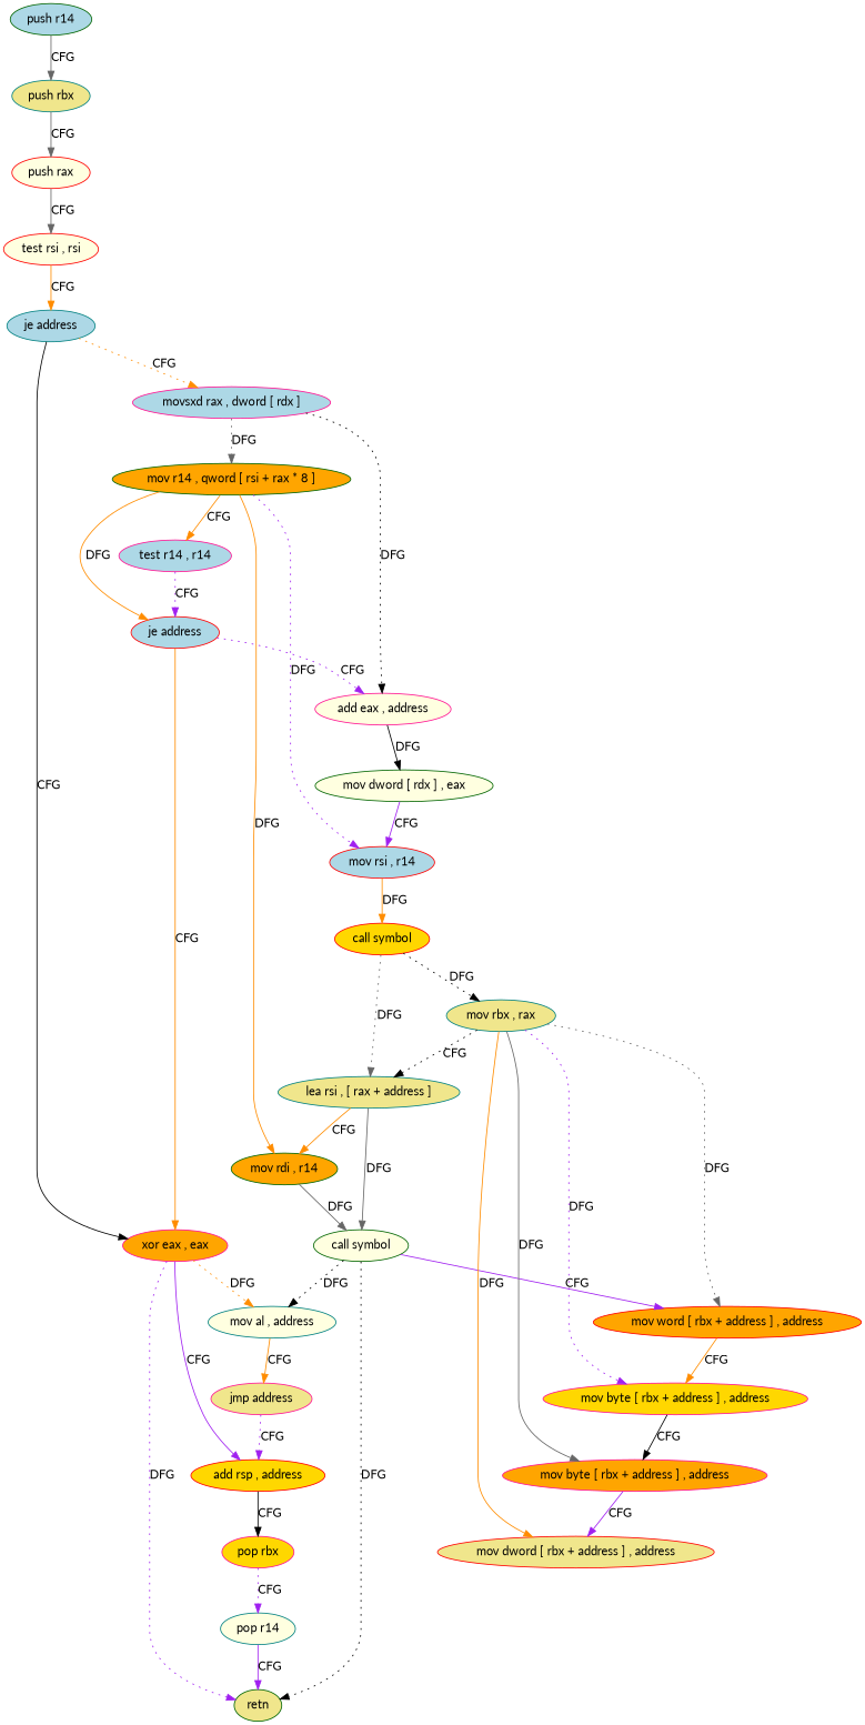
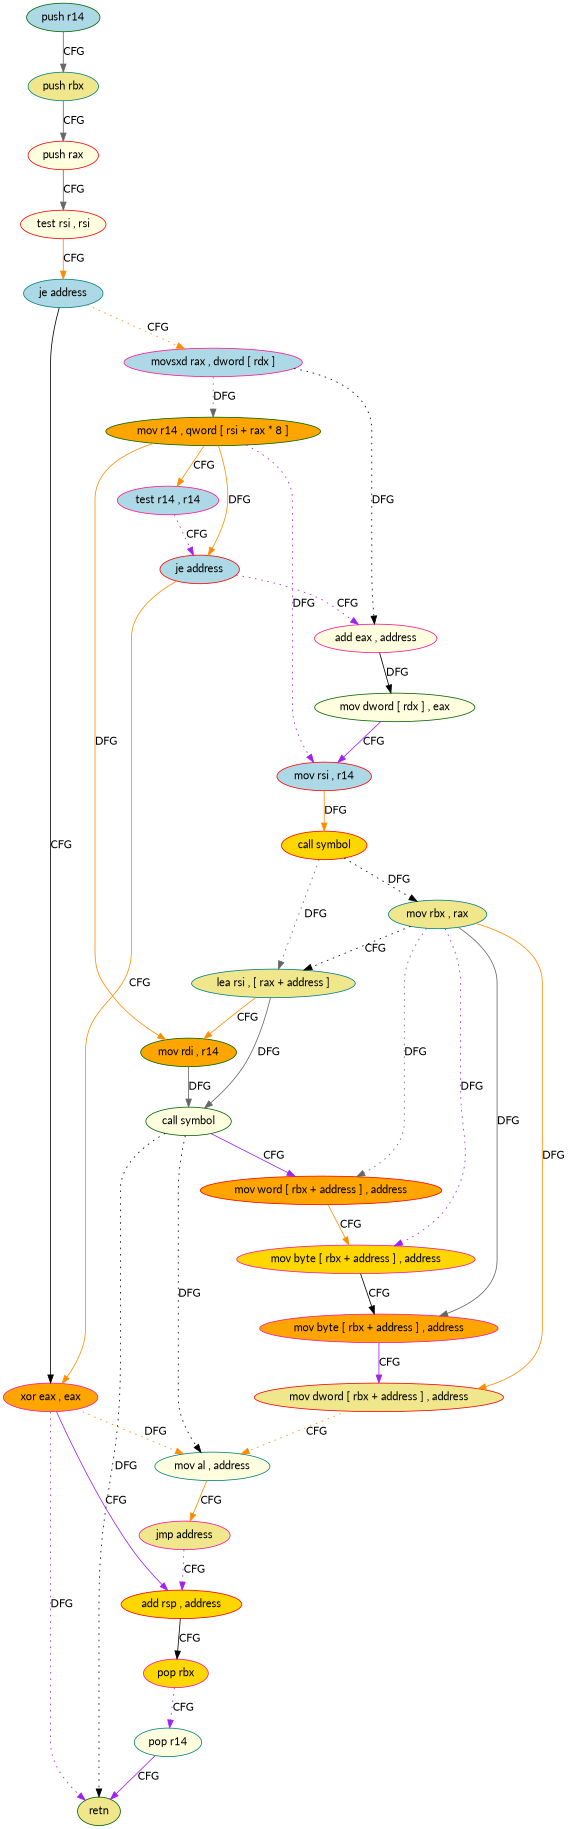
  digraph {
    fontname=Lato
    node [color=red fillcolor=lightyellow fontname=Lato style=filled]
    edge [color=darkorange fontname=Lato style=solid]
    n1 [color=darkgreen fillcolor=lightblue label="push r14"]
    n2 [color=teal fillcolor=khaki label="push rbx"]
    n3 [label="push rax"]
    n4 [label="test rsi , rsi"]
    n5 [color=teal fillcolor=lightblue label="je address"]
    n6 [color=deeppink fillcolor=orange label="xor eax , eax"]
    n7 [color=deeppink fillcolor=lightblue label="movsxd rax , dword [ rdx ]"]
    n8 [fillcolor=gold label="add rsp , address"]
    n9 [color=teal label="mov al , address"]
    n10 [color=darkgreen fillcolor=khaki label=retn]
    n11 [color=darkgreen fillcolor=orange label="mov r14 , qword [ rsi + rax * 8 ]"]
    n12 [color=deeppink label="add eax , address"]
    n13 [color=deeppink fillcolor=gold label="pop rbx"]
    n14 [color=deeppink fillcolor=khaki label="jmp address"]
    n15 [color=deeppink fillcolor=lightblue label="test r14 , r14"]
    n16 [fillcolor=lightblue label="je address"]
    n17 [fillcolor=lightblue label="mov rsi , r14"]
    n18 [color=darkgreen fillcolor=orange label="mov rdi , r14"]
    n19 [color=darkgreen label="mov dword [ rdx ] , eax"]
    n20 [color=teal label="pop r14"]
    n21 [fillcolor=gold label="call symbol"]
    n22 [color=darkgreen label="call symbol"]
    n23 [color=teal fillcolor=khaki label="mov rbx , rax"]
    n24 [color=teal fillcolor=khaki label="lea rsi , [ rax + address ]"]
    n25 [fillcolor=orange label="mov word [ rbx + address ] , address"]
    n26 [color=deeppink fillcolor=gold label="mov byte [ rbx + address ] , address"]
    n27 [color=deeppink fillcolor=orange label="mov byte [ rbx + address ] , address"]
    n28 [fillcolor=khaki label="mov dword [ rbx + address ] , address"]
    n1 -> n2 [color=gray40 label=CFG]
    n2 -> n3 [color=gray40 label=CFG]
    n3 -> n4 [color=gray40 label=CFG]
    n4 -> n5 [label=CFG]
    n5 -> n6 [color=black label=CFG]
    n5 -> n7 [label=CFG style=dotted]
    n6 -> n8 [color=purple label=CFG]
    n6 -> n9 [label=DFG style=dotted]
    n6 -> n10 [color=purple label=DFG style=dotted]
    n7 -> n11 [color=gray40 label=DFG style=dotted]
    n7 -> n12 [color=black label=DFG style=dotted]
    n8 -> n13 [color=black label=CFG]
    n9 -> n14 [label=CFG]
    n11 -> n15 [label=CFG]
    n11 -> n16 [label=DFG]
    n11 -> n17 [color=purple label=DFG style=dotted]
    n11 -> n18 [label=DFG]
    n12 -> n19 [color=black label=DFG]
    n13 -> n20 [color=purple label=CFG style=dotted]
    n14 -> n8 [color=purple label=CFG style=dotted]
    n15 -> n16 [color=purple label=CFG style=dotted]
    n16 -> n6 [label=CFG]
    n16 -> n12 [color=purple label=CFG style=dotted]
    n17 -> n21 [label=DFG]
    n18 -> n22 [color=gray40 label=DFG]
    n19 -> n17 [color=purple label=CFG]
    n20 -> n10 [color=purple label=CFG]
    n21 -> n23 [color=black label=DFG style=dotted]
    n21 -> n24 [color=gray40 label=DFG style=dotted]
    n22 -> n9 [color=black label=DFG style=dotted]
    n22 -> n10 [color=black label=DFG style=dotted]
    n22 -> n25 [color=purple label=CFG]
    n23 -> n24 [color=black label=CFG style=dotted]
    n23 -> n25 [color=gray40 label=DFG style=dotted]
    n23 -> n26 [color=purple label=DFG style=dotted]
    n23 -> n27 [color=gray40 label=DFG]
    n23 -> n28 [label=DFG]
    n24 -> n18 [label=CFG]
    n24 -> n22 [color=gray40 label=DFG]
    n25 -> n26 [label=CFG]
    n26 -> n27 [color=black label=CFG]
    n27 -> n28 [color=purple label=CFG]
+   n28 -> n9 [label=CFG style=dotted]
  }
